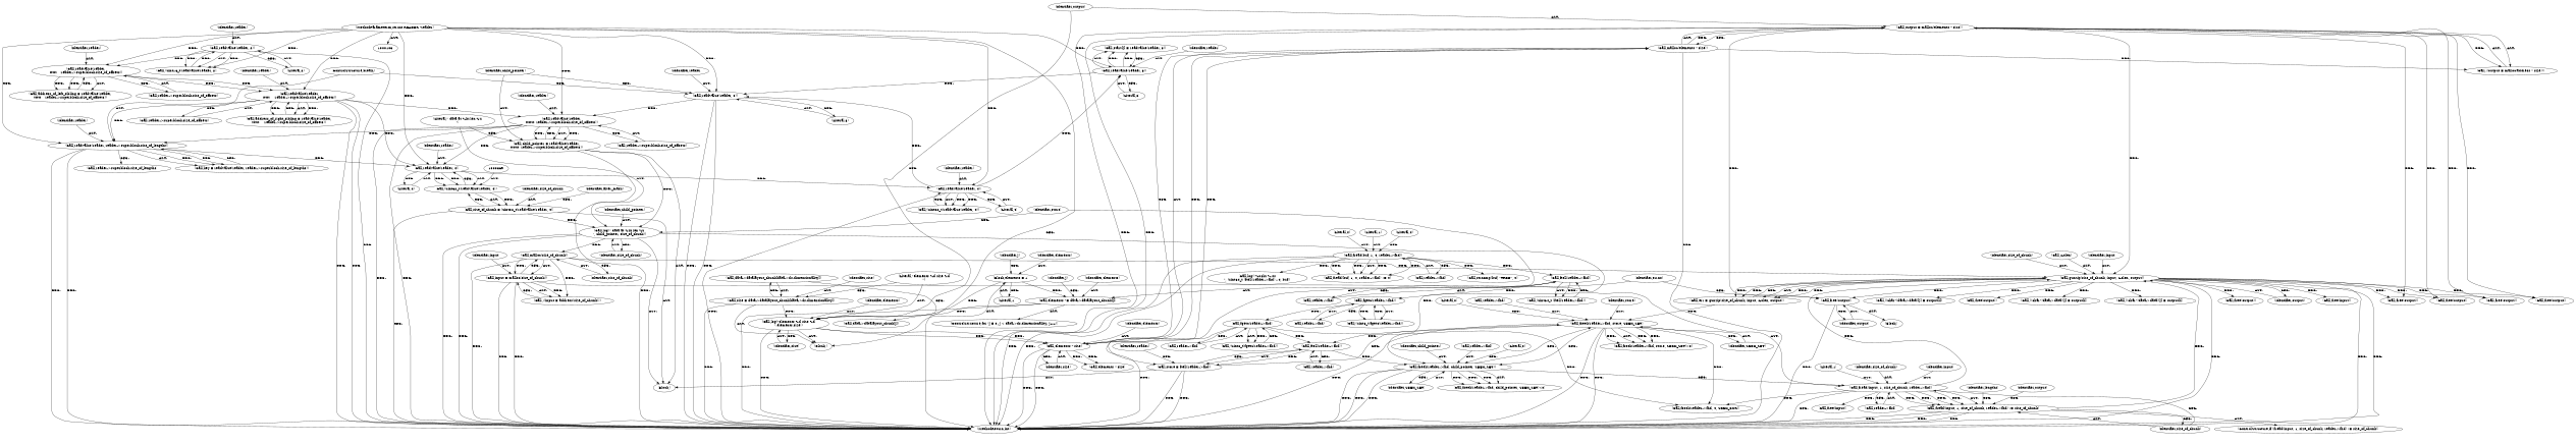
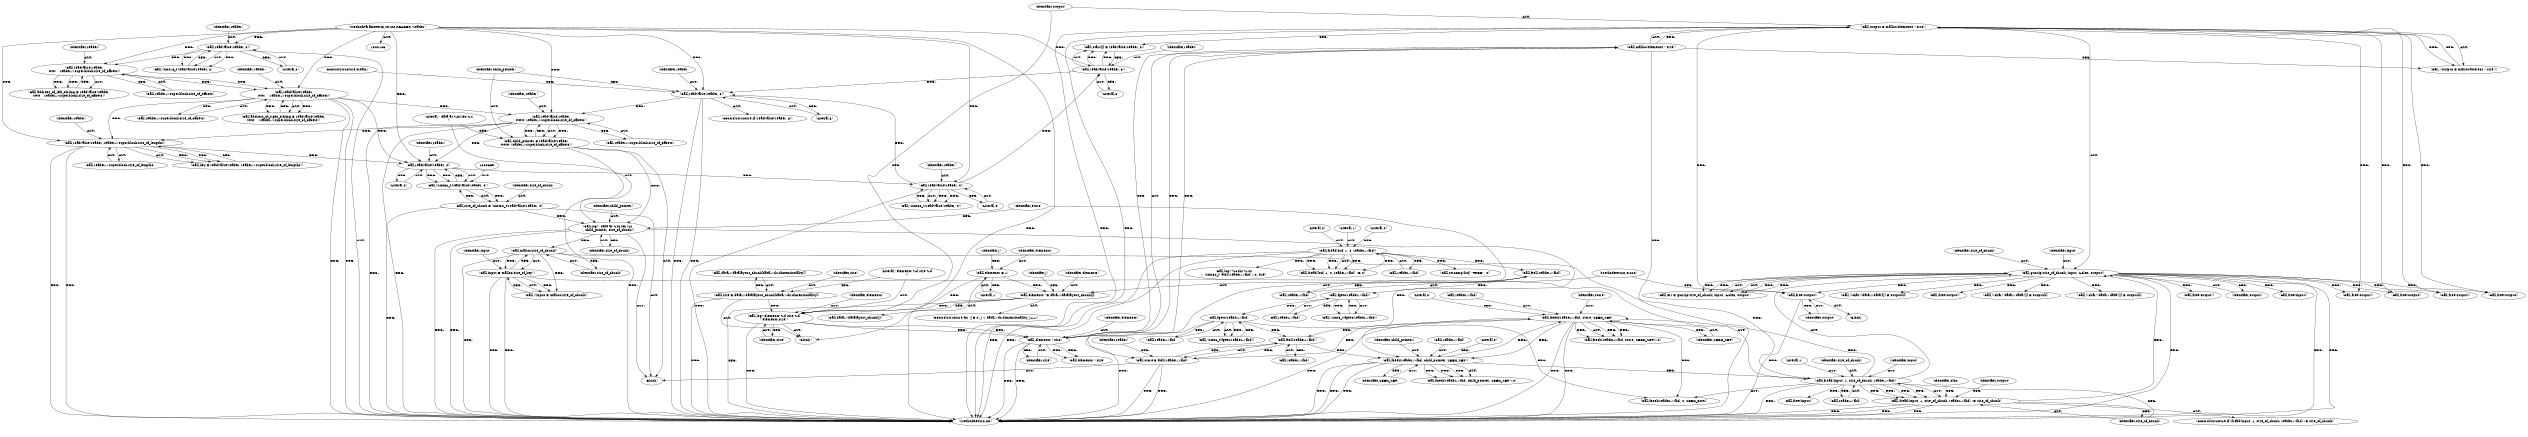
  digraph {
    n1 [label="(Call,free(output))"]
    n2 [label="(MethodReturn,int)"]
    n3 [label="(Identifier,output)"]
    n4 [label="(Block,)"]
    n5 [label="(Call,gunzip(size_of_chunk, input, &olen, output))"]
    n6 [label="(Call,free(output))"]
    n7 [label="(Call,free(output))"]
    n8 [label="(Call,free(output))"]
    n9 [label="(Identifier,output)"]
    n10 [label="(Call,free(input))"]
    n11 [label="(Call,free(output))"]
    n12 [label="(Call,err = gunzip(size_of_chunk, input, &olen, output))"]
    n13 [label="(Call,((char*)data->data)[j] = output[i])"]
    n14 [label="(Call,free(output))"]
    n15 [label="(Call,((char*)data->data)[j] = output[i])"]
    n16 [label="(Call,free(output))"]
    n17 [label="(Call,((char*)data->data)[j] = output[i])"]
    n18 [label="(Call,fread(input, 1, size_of_chunk, reader->fhd) != size_of_chunk)"]
    n19 [label="(Identifier,size_of_chunk)"]
    n20 [label="(ControlStructure,if (fread(input, 1, size_of_chunk, reader->fhd) != size_of_chunk))"]
    n21 [label="(Call,fread(input, 1, size_of_chunk, reader->fhd))"]
    n22 [label="(Call,fseek(reader->fhd, store, SEEK_SET))"]
    n23 [label="(Call,free(input))"]
    n24 [label="(Call,fseek(reader->fhd, 4, SEEK_CUR))"]
    n25 [label="(Call,reader->fhd)"]
    n26 [label="(Call,fseek(reader->fhd, child_pointer, SEEK_SET))"]
    n27 [label="(Call,ftell(reader->fhd))"]
    n28 [label="(Call,fseek(reader->fhd, store, SEEK_SET)<0)"]
    n29 [label="(Identifier,SEEK_SET)"]
-   n30 [label="(Call,input = malloc(size_of_chunk))"]
+   n30 [label="(Call,input = malloc(size_of_key))"]
    n31 [label="(Call,malloc(size_of_chunk))"]
-   n32 [label="(Call,!(input = address(size_of_chunk)))"]
+   n32 [label="(Call,!(input = malloc(size_of_chunk)))"]
    n33 [label="(Identifier,size_of_chunk)"]
    n34 [label="(Call,log(\" data at %lX len %u\n\", child_pointer, size_of_chunk))"]
    n35 [label="(Block,)"]
    n36 [label="(Identifier,size_of_chunk)"]
    n37 [label="(Identifier,SEEK_SET)"]
    n38 [label="(Call,fseek(reader->fhd, child_pointer, SEEK_SET)<0)"]
    n39 [label="(Call,child_pointer = readValue(reader,\n\t\t\t\t\t\t  reader->superblock.size_of_offsets))"]
    n40 [label="(Call,readValue(reader,\n\t\t\t\t\t\t  reader->superblock.size_of_offsets))"]
    n41 [label="(Call,readValue(reader, 4))"]
    n42 [label="(Call,readValue(reader, reader->superblock.size_of_lengths))"]
    n43 [label="(Call,reader->superblock.size_of_offsets)"]
    n44 [label="(Call,readValue(reader, 4))"]
    n45 [label="(Call,(uint32_t)readValue(reader, 4))"]
    n46 [label="(Literal,4)"]
    n47 [label="(Call,reader->superblock.size_of_lengths)"]
    n48 [label="(Call,key = readValue(reader, reader->superblock.size_of_lengths))"]
    n49 [label="(Call,readValue(reader, 8))"]
+   n50 [label="(ControlStructure,if (readValue(reader, 8)))"]
    n51 [label="(Literal,8)"]
    n52 [label="(Call,readValue(reader, 8))"]
    n53 [label="(Literal,8)"]
    n54 [label="(Call,start[j] = readValue(reader, 8))"]
    n55 [label="(Literal,4)"]
    n56 [label="(Call,(uint32_t)readValue(reader, 4))"]
    n57 [label="(Call,size_of_chunk = (uint32_t)readValue(reader, 4))"]
    n58 [label="(Call,readValue(reader,\n\t\t\t\t\t     reader->superblock.size_of_offsets))"]
    n59 [label="(Call,reader->superblock.size_of_offsets)"]
    n60 [label="(Call,address_of_right_sibling = readValue(reader,\n\t\t\t\t\t     reader->superblock.size_of_offsets))"]
    n61 [label="(Call,readValue(reader,\n\t\t\t\t\t    reader->superblock.size_of_offsets))"]
    n62 [label="(Call,address_of_left_sibling = readValue(reader,\n\t\t\t\t\t    reader->superblock.size_of_offsets))"]
    n63 [label="(Call,reader->superblock.size_of_offsets)"]
    n64 [label="(Call,readValue(reader, 2))"]
    n65 [label="(Literal,2)"]
    n66 [label="(Call,(uint16_t)readValue(reader, 2))"]
    n67 [label="(MethodParameterIn,struct READER *reader)"]
    1000103
    n69 [label="(Call,store = ftell(reader->fhd))"]
    n70 [label="(Call,reader->fhd)"]
    n71 [label="(Call,fgetc(reader->fhd))"]
    n72 [label="(Call,reader->fhd)"]
    n73 [label="(Call,(uint8_t)fgetc(reader->fhd))"]
    n74 [label="(Call,fgetc(reader->fhd))"]
    n75 [label="(Call,reader->fhd)"]
    n76 [label="(Call,(uint8_t)fgetc(reader->fhd))"]
    n77 [label="(Call,ftell(reader->fhd))"]
    n78 [label="(Call,reader->fhd)"]
-   n79 [label="(Call,(uint64_t )ftell(reader->fhd))"]
    n80 [label="(Call,fread(buf, 1, 4, reader->fhd))"]
    n81 [label="(Call,fread(buf, 1, 4, reader->fhd) != 4)"]
    n82 [label="(Call,reader->fhd)"]
    n83 [label="(Call,strncmp(buf, \"TREE\", 4))"]
    n84 [label="(Call,log(\"%08lX %.4s\n\", (uint64_t )ftell(reader->fhd) - 4, buf))"]
    n85 [label="(Call,output = malloc(elements * size))"]
    n86 [label="(Call,malloc(elements * size))"]
    n87 [label="(Call,!(output = malloc(address * size)))"]
    n88 [label="(Call,elements * size)"]
    n89 [label="(Identifier,size)"]
    n90 [label="(Call,elements * size)"]
    n91 [label="(Call,log(\"elements %d size %d\n\",elements,size))"]
    n92 [label="(Identifier,size)"]
    n93 [label="(Block,)"]
-   n94 [label="(Block,elements = 1)"]
+   n94 [label="(Call,elements = 1)"]
    n95 [label="(Call,elements *= data->datalayout_chunk[j])"]
    n96 [label="(Literal,1)"]
    n97 [label="(ControlStructure,for (j = 0; j < data->ds.dimensionality; j++))"]
    n98 [label="(Call,data->datalayout_chunk[j])"]
    n99 [label="(Call,size = data->datalayout_chunk[data->ds.dimensionality])"]
    n100 [label="(Call,data->datalayout_chunk[data->ds.dimensionality])"]
    n101 [label="(Identifier,reader)"]
    n102 [label="(Identifier,j)"]
    n103 [label="(Identifier,reader)"]
    n104 [label="(Identifier,reader)"]
    n105 [label="(Literal,1)"]
-   n106 [label="(Identifier,errno)"]
+   n106 [label="(MethodReturn,errno)"]
    n107 [label="(Literal,4)"]
    n108 [label="(Identifier,size)"]
    n109 [label="(Identifier,child_pointer)"]
-   n110 [label="(Identifier,lengths)"]
+   n110 [label="(Identifier,olen)"]
    n111 [label="(Identifier,elements)"]
    n112 [label="(Identifier,size_of_chunk)"]
    n113 [label="(Identifier,reader)"]
    n114 [label="(Identifier,input)"]
    n115 [label="(Literal,\" data at %lX len %u\n\")"]
    n116 [label="(Identifier,input)"]
    n117 [label="(Identifier,child_pointer)"]
    n118 [label="(Identifier,child_pointer)"]
    n119 [label="(Literal,0)"]
    n120 [label="(Identifier,reader)"]
    n121 [label="(Identifier,reader)"]
    n122 [label="(Identifier,store)"]
    n123 [label="(Call,reader->fhd)"]
    n124 [label="(Identifier,output)"]
    n125 [label="(Identifier,size_of_chunk)"]
    n126 [label="(Literal,0)"]
    n127 [label="(ControlStructure,break;)"]
    n128 [label="(Identifier,j)"]
    n129 [label="(Identifier,reader)"]
    n130 [label="(Identifier,reader)"]
    n131 [label="(Literal,\"elements %d size %d\n\")"]
    n132 [label="(Literal,4)"]
-   n133 [label="(Identifier,filter_mask)"]
    n134 [label="(Identifier,reader)"]
    n135 [label="(Identifier,output)"]
    n136 [label="(Literal,1)"]
    n137 [label="(Identifier,size_of_chunk)"]
    n138 [label="(Identifier,reader)"]
    n139 [label="(Call,reader->fhd)"]
    n140 [label="(Identifier,elements)"]
-   n141 [label="(Call,&olen)"]
    n142 [label="(Identifier,store)"]
    n143 [label="(Identifier,input)"]
    n144 [label="(Identifier,elements)"]
    n145 [label="(Identifier,elements)"]
    1000369
    n1 -> n2 [label="DDG: "]
    n1 -> n3 [label="CFG: "]
    n1 -> n4 [label="AST: "]
    n3 -> n1 [label="AST: "]
    n5 -> n1 [label="DDG: "]
    n5 -> n2 [label="DDG: "]
    n5 -> n2 [label="DDG: "]
    n5 -> n2 [label="DDG: "]
    n5 -> n6 [label="DDG: "]
    n5 -> n7 [label="DDG: "]
    n5 -> n8 [label="DDG: "]
    n5 -> n9 [label="CFG: "]
    n5 -> n10 [label="DDG: "]
    n5 -> n11 [label="DDG: "]
    n5 -> n12 [label="AST: "]
    n5 -> n12 [label="DDG: "]
    n5 -> n12 [label="DDG: "]
    n5 -> n12 [label="DDG: "]
    n5 -> n12 [label="DDG: "]
    n5 -> n13 [label="DDG: "]
    n5 -> n14 [label="DDG: "]
    n5 -> n15 [label="DDG: "]
    n5 -> n16 [label="DDG: "]
    n5 -> n17 [label="DDG: "]
    n9 -> n5 [label="AST: "]
-   n12 -> n5 [label="CFG: "]
+   n12 -> n5 [label="AST: "]
    n18 -> n2 [label="DDG: "]
    n18 -> n2 [label="DDG: "]
    n18 -> n2 [label="DDG: "]
    n18 -> n5 [label="DDG: "]
    n18 -> n19 [label="CFG: "]
    n18 -> n20 [label="AST: "]
    n19 -> n18 [label="AST: "]
    n19 -> n21 [label="CFG: "]
-   n21 -> n2 [label="CFG: "]
-   n21 -> n5 [label="DDG: "]
+   n21 -> n2 [label="DDG: "]
+   n21 -> n5 [label="AST: "]
    n21 -> n18 [label="AST: "]
    n21 -> n18 [label="DDG: "]
    n21 -> n18 [label="DDG: "]
    n21 -> n18 [label="DDG: "]
    n21 -> n18 [label="DDG: "]
-   n12 -> n22 [label="DDG: "]
+   n21 -> n22 [label="DDG: "]
    n21 -> n23 [label="DDG: "]
-   n21 -> n24 [label="DDG: "]
+   n21 -> n24 [label="AST: "]
    n21 -> n25 [label="CFG: "]
    n22 -> n2 [label="DDG: "]
    n22 -> n2 [label="DDG: "]
    n22 -> n2 [label="DDG: "]
    n22 -> n24 [label="DDG: "]
-   n22 -> n26 [label="CFG: "]
+   n22 -> n26 [label="DDG: "]
    n22 -> n27 [label="DDG: "]
    n22 -> n28 [label="AST: "]
    n22 -> n28 [label="DDG: "]
    n22 -> n28 [label="DDG: "]
    n22 -> n28 [label="DDG: "]
    n22 -> n29 [label="CFG: "]
    n25 -> n21 [label="AST: "]
    n26 -> n2 [label="DDG: "]
    n26 -> n2 [label="DDG: "]
    n26 -> n2 [label="DDG: "]
    n26 -> n21 [label="CFG: "]
-   n26 -> n22 [label="CFG: "]
+   n26 -> n22 [label="DDG: "]
    n26 -> n37 [label="CFG: "]
    n26 -> n38 [label="AST: "]
    n26 -> n38 [label="DDG: "]
    n26 -> n38 [label="DDG: "]
    n26 -> n38 [label="DDG: "]
    n27 -> n26 [label="DDG: "]
    n27 -> n69 [label="AST: "]
    n27 -> n69 [label="DDG: "]
    n27 -> n70 [label="CFG: "]
    n29 -> n22 [label="AST: "]
    n30 -> n2 [label="DDG: "]
    n30 -> n2 [label="DDG: "]
    n30 -> n21 [label="AST: "]
    n30 -> n31 [label="CFG: "]
    n30 -> n32 [label="AST: "]
    n30 -> n32 [label="DDG: "]
-   n31 -> n2 [label="DDG: "]
-   n31 -> n5 [label="DDG: "]
+   n31 -> n2 [label="CFG: "]
+   n31 -> n21 [label="DDG: "]
    n31 -> n30 [label="AST: "]
    n31 -> n30 [label="DDG: "]
    n31 -> n32 [label="DDG: "]
    n31 -> n33 [label="CFG: "]
    n32 -> n30 [label="CFG: "]
    n33 -> n31 [label="AST: "]
    n34 -> n2 [label="DDG: "]
    n34 -> n2 [label="DDG: "]
    n34 -> n26 [label="DDG: "]
    n34 -> n31 [label="DDG: "]
    n34 -> n35 [label="AST: "]
    n34 -> n36 [label="CFG: "]
    n36 -> n34 [label="AST: "]
    n37 -> n26 [label="AST: "]
    n39 -> n2 [label="DDG: "]
    n39 -> n34 [label="DDG: "]
    n39 -> n35 [label="AST: "]
    n39 -> n40 [label="CFG: "]
    n40 -> n2 [label="DDG: "]
    n40 -> n2 [label="DDG: "]
    n40 -> n39 [label="AST: "]
    n40 -> n39 [label="DDG: "]
    n40 -> n39 [label="DDG: "]
    n40 -> n41 [label="DDG: "]
    n40 -> n42 [label="DDG: "]
    n40 -> n43 [label="CFG: "]
    n41 -> n44 [label="DDG: "]
    n41 -> n45 [label="AST: "]
    n41 -> n45 [label="DDG: "]
    n41 -> n45 [label="DDG: "]
    n41 -> n46 [label="CFG: "]
    n42 -> n2 [label="DDG: "]
    n42 -> n2 [label="DDG: "]
    n42 -> n41 [label="DDG: "]
-   n42 -> n47 [label="CFG: "]
+   n42 -> n47 [label="AST: "]
    n42 -> n48 [label="AST: "]
    n42 -> n48 [label="DDG: "]
    n42 -> n48 [label="DDG: "]
    n43 -> n40 [label="AST: "]
    n44 -> n2 [label="DDG: "]
    n44 -> n49 [label="DDG: "]
    n44 -> n52 [label="DDG: "]
    n44 -> n55 [label="CFG: "]
    n44 -> n56 [label="AST: "]
    n44 -> n56 [label="DDG: "]
    n44 -> n56 [label="DDG: "]
    n45 -> n41 [label="CFG: "]
    n45 -> n57 [label="AST: "]
    n45 -> n57 [label="DDG: "]
    n46 -> n41 [label="AST: "]
-   n127 -> n42 [label="AST: "]
+   n47 -> n42 [label="AST: "]
    n48 -> n42 [label="CFG: "]
    n49 -> n2 [label="DDG: "]
    n49 -> n2 [label="DDG: "]
    n49 -> n40 [label="DDG: "]
+   n49 -> n50 [label="AST: "]
    n49 -> n51 [label="CFG: "]
    n51 -> n49 [label="AST: "]
    n52 -> n49 [label="DDG: "]
    n52 -> n53 [label="CFG: "]
    n52 -> n54 [label="AST: "]
    n52 -> n54 [label="DDG: "]
    n52 -> n54 [label="DDG: "]
    n53 -> n52 [label="AST: "]
    n54 -> n52 [label="CFG: "]
    n55 -> n44 [label="AST: "]
    n56 -> n44 [label="CFG: "]
-   n57 -> n2 [label="CFG: "]
+   n57 -> n2 [label="DDG: "]
    n57 -> n34 [label="DDG: "]
    n57 -> n35 [label="AST: "]
    n57 -> n45 [label="CFG: "]
    n58 -> n2 [label="DDG: "]
    n58 -> n2 [label="DDG: "]
    n58 -> n40 [label="DDG: "]
    n58 -> n41 [label="DDG: "]
    n58 -> n42 [label="DDG: "]
    n58 -> n59 [label="CFG: "]
    n58 -> n60 [label="AST: "]
    n58 -> n60 [label="DDG: "]
    n58 -> n60 [label="DDG: "]
    n59 -> n58 [label="AST: "]
    n60 -> n58 [label="CFG: "]
    n61 -> n58 [label="DDG: "]
    n61 -> n58 [label="DDG: "]
    n61 -> n62 [label="AST: "]
    n61 -> n62 [label="DDG: "]
    n61 -> n62 [label="DDG: "]
    n61 -> n63 [label="CFG: "]
    n62 -> n61 [label="CFG: "]
    n63 -> n61 [label="AST: "]
-   n64 -> n2 [label="DDG: "]
+   n64 -> n2 [label="AST: "]
    n64 -> n61 [label="DDG: "]
    n64 -> n65 [label="CFG: "]
    n64 -> n66 [label="AST: "]
    n64 -> n66 [label="DDG: "]
    n64 -> n66 [label="DDG: "]
    n65 -> n64 [label="AST: "]
-   n66 -> n64 [label="DDG: "]
-   n67 -> n2 [label="CFG: "]
+   n66 -> n64 [label="CFG: "]
+   n67 -> n2 [label="DDG: "]
    n67 -> n40 [label="DDG: "]
    n67 -> n41 [label="DDG: "]
-   n67 -> n42 [label="CFG: "]
+   n67 -> n42 [label="DDG: "]
    n67 -> n44 [label="DDG: "]
    n67 -> n49 [label="DDG: "]
    n67 -> n52 [label="DDG: "]
    n67 -> n58 [label="DDG: "]
    n67 -> n61 [label="DDG: "]
-   n67 -> n66 [label="DDG: "]
+   n67 -> n64 [label="DDG: "]
    n67 -> 1000103 [label="AST: "]
    n69 -> n2 [label="DDG: "]
    n69 -> n2 [label="DDG: "]
-   n69 -> n22 [label="CFG: "]
+   n69 -> n22 [label="DDG: "]
    n69 -> n27 [label="CFG: "]
    n69 -> n35 [label="AST: "]
    n70 -> n27 [label="AST: "]
    n71 -> n2 [label="DDG: "]
    n71 -> n24 [label="DDG: "]
    n71 -> n27 [label="DDG: "]
    n71 -> n72 [label="CFG: "]
    n71 -> n73 [label="AST: "]
    n71 -> n73 [label="DDG: "]
    n72 -> n71 [label="AST: "]
    n73 -> n71 [label="CFG: "]
    n74 -> n71 [label="DDG: "]
    n74 -> n75 [label="CFG: "]
    n74 -> n76 [label="AST: "]
    n74 -> n76 [label="DDG: "]
    n75 -> n74 [label="AST: "]
    n76 -> n74 [label="CFG: "]
    n77 -> n74 [label="DDG: "]
    n77 -> n78 [label="CFG: "]
-   n77 -> n79 [label="AST: "]
-   n77 -> n79 [label="DDG: "]
    n78 -> n77 [label="AST: "]
-   n79 -> n77 [label="CFG: "]
    n80 -> n2 [label="DDG: "]
    n80 -> n2 [label="DDG: "]
    n80 -> n77 [label="DDG: "]
    n80 -> n81 [label="AST: "]
    n80 -> n81 [label="DDG: "]
    n80 -> n81 [label="DDG: "]
    n80 -> n81 [label="DDG: "]
    n80 -> n81 [label="DDG: "]
    n80 -> n82 [label="CFG: "]
    n80 -> n83 [label="DDG: "]
    n80 -> n84 [label="DDG: "]
    n82 -> n80 [label="AST: "]
    n85 -> n1 [label="DDG: "]
    n85 -> n2 [label="DDG: "]
    n85 -> n2 [label="DDG: "]
-   n85 -> n5 [label="DDG: "]
+   n85 -> n5 [label="AST: "]
    n85 -> n6 [label="DDG: "]
    n85 -> n7 [label="DDG: "]
    n85 -> n11 [label="DDG: "]
    n85 -> n16 [label="DDG: "]
-   n85 -> n86 [label="CFG: "]
+   n85 -> n54 [label="CFG: "]
    n85 -> n87 [label="AST: "]
    n85 -> n87 [label="DDG: "]
    n86 -> n2 [label="DDG: "]
    n86 -> n85 [label="AST: "]
    n86 -> n85 [label="DDG: "]
-   n86 -> n87 [label="DDG: "]
+   n86 -> n87 [label="CFG: "]
    n86 -> n88 [label="CFG: "]
-   n87 -> n85 [label="AST: "]
+   n87 -> n85 [label="CFG: "]
    n88 -> n2 [label="DDG: "]
    n88 -> n2 [label="DDG: "]
    n88 -> n86 [label="AST: "]
    n88 -> n86 [label="DDG: "]
    n88 -> n86 [label="DDG: "]
    n88 -> n89 [label="CFG: "]
    n88 -> n90 [label="DDG: "]
    n88 -> n90 [label="DDG: "]
    n89 -> n88 [label="AST: "]
    n91 -> n2 [label="DDG: "]
    n91 -> n88 [label="DDG: "]
    n91 -> n88 [label="DDG: "]
    n91 -> n92 [label="CFG: "]
    n91 -> n93 [label="AST: "]
    n92 -> n91 [label="AST: "]
    n94 -> n91 [label="DDG: "]
    n94 -> n93 [label="AST: "]
    n94 -> n95 [label="DDG: "]
    n94 -> n96 [label="CFG: "]
-   n95 -> n2 [label="DDG: "]
+   n95 -> n2 [label="CFG: "]
    n95 -> n91 [label="DDG: "]
    n95 -> n97 [label="AST: "]
-   n100 -> n98 [label="CFG: "]
+   n95 -> n98 [label="CFG: "]
    n96 -> n94 [label="AST: "]
    n99 -> n2 [label="DDG: "]
    n99 -> n91 [label="DDG: "]
    n99 -> n93 [label="AST: "]
    n99 -> n100 [label="CFG: "]
    n100 -> n99 [label="AST: "]
    n101 -> n69 [label="CFG: "]
    n102 -> n94 [label="CFG: "]
    n103 -> n58 [label="AST: "]
    n104 -> n64 [label="AST: "]
    n105 -> n21 [label="AST: "]
    n106 -> n1 [label="CFG: "]
    n106 -> n95 [label="AST: "]
    n107 -> n80 [label="CFG: "]
    n108 -> n99 [label="AST: "]
    n109 -> n26 [label="AST: "]
    n110 -> n18 [label="CFG: "]
    n111 -> n91 [label="AST: "]
    n112 -> n57 [label="AST: "]
    n113 -> n41 [label="AST: "]
    n114 -> n30 [label="AST: "]
    n115 -> n34 [label="AST: "]
    n115 -> n39 [label="CFG: "]
    n116 -> n5 [label="AST: "]
    n117 -> n34 [label="AST: "]
    n118 -> n39 [label="AST: "]
    n118 -> n49 [label="CFG: "]
    n119 -> n22 [label="CFG: "]
    n120 -> n44 [label="AST: "]
    n121 -> n40 [label="AST: "]
    n122 -> n34 [label="CFG: "]
    n122 -> n69 [label="AST: "]
    n123 -> n26 [label="AST: "]
    n124 -> n85 [label="AST: "]
    n124 -> n91 [label="CFG: "]
    n125 -> n5 [label="AST: "]
    n126 -> n26 [label="CFG: "]
    n127 -> n49 [label="CFG: "]
    n128 -> n95 [label="CFG: "]
    n129 -> n42 [label="AST: "]
    n130 -> n52 [label="AST: "]
    n131 -> n91 [label="AST: "]
    n131 -> n99 [label="CFG: "]
    n132 -> n80 [label="AST: "]
-   n133 -> n57 [label="CFG: "]
    n134 -> n61 [label="AST: "]
    n135 -> n18 [label="CFG: "]
    n136 -> n80 [label="AST: "]
    n137 -> n21 [label="AST: "]
    n138 -> n49 [label="AST: "]
    n139 -> n22 [label="AST: "]
    n140 -> n95 [label="AST: "]
-   n141 -> n5 [label="AST: "]
    n142 -> n22 [label="AST: "]
    n143 -> n21 [label="AST: "]
    n144 -> n88 [label="AST: "]
    n145 -> n94 [label="AST: "]
    1000369 -> n45 [label="AST: "]
  }
